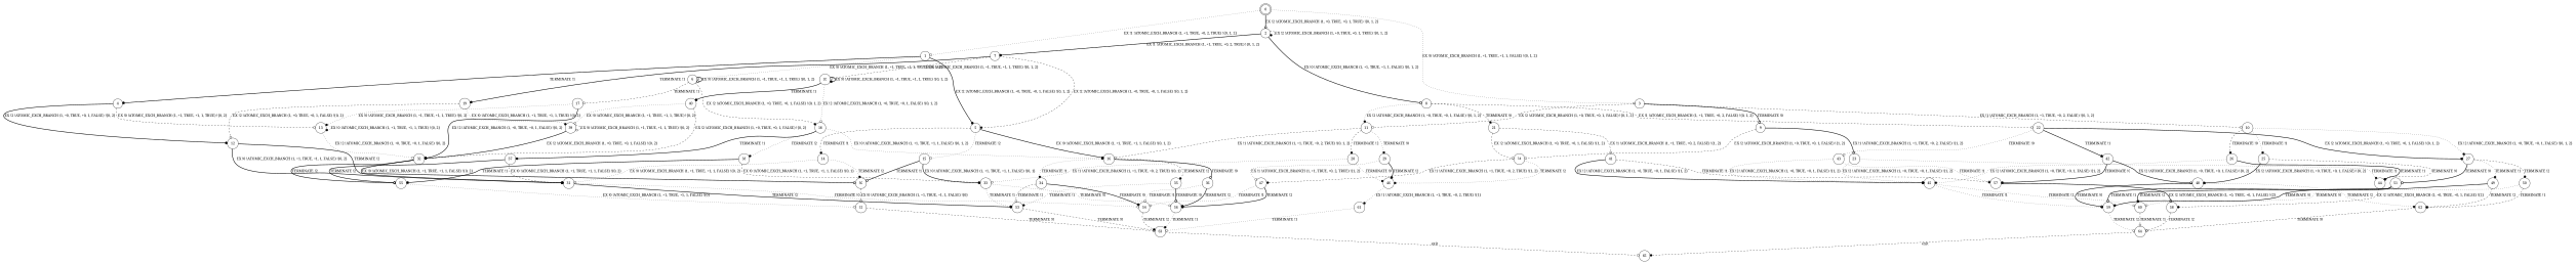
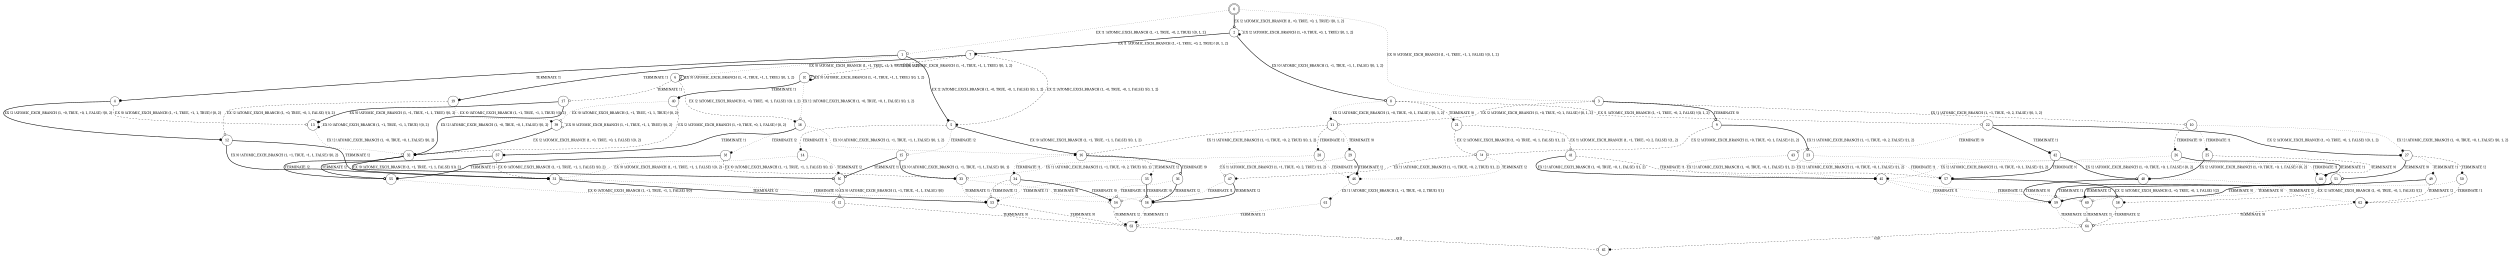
  digraph {
    fontname="Noto Serif"
    node [fontname="Noto Serif" shape=circle]
    edge [arrowhead=dot fontname="Noto Serif" style=dotted]
    0 [peripheries=2]
    1
    2
    3
    4
    5
    6
    7
    8
    9
    10
    11
    12
    13
    14
    15
    16
    17
    18
    19
    20
    21
    22
    23
    24
    25
    26
    27
    28
    29
    30
    31
    32
    33
    34
    35
    36
    37
    38
    39
    40
    41
    42
    43
    44
    45
    46
    47
    48
    49
    50
    51
    52
    53
    54
    55
    56
    57
    58
    59
    60
    61
    62
    63
    64
    65
    0 -> 1 [arrowhead=odot label="EX !1 !ATOMIC_EXCH_BRANCH (1, +1, TRUE, +0, 2, TRUE) !{0, 1, 2}"]
    0 -> 2 [arrowhead=odot label="EX !2 !ATOMIC_EXCH_BRANCH (1, +0, TRUE, +0, 1, TRUE) !{0, 1, 2}" style=bold]
    0 -> 3 [arrowhead=odot label="EX !0 !ATOMIC_EXCH_BRANCH (1, +1, TRUE, +1, 1, FALSE) !{0, 1, 2}"]
    1 -> 4 [label="TERMINATE !1" style=bold]
    1 -> 5 [label="EX !2 !ATOMIC_EXCH_BRANCH (1, +0, TRUE, +0, 1, FALSE) !{0, 1, 2}" style=bold]
    1 -> 6 [arrowhead=odot label="EX !0 !ATOMIC_EXCH_BRANCH (1, +1, TRUE, +1, 1, TRUE) !{0, 1, 2}"]
    2 -> 2 [label="EX !2 !ATOMIC_EXCH_BRANCH (1, +0, TRUE, +0, 1, TRUE) !{0, 1, 2}" style=dashed]
    2 -> 7 [label="EX !1 !ATOMIC_EXCH_BRANCH (1, +1, TRUE, +0, 2, TRUE) !{0, 1, 2}" style=bold]
    2 -> 8 [arrowhead=odot label="EX !0 !ATOMIC_EXCH_BRANCH (1, +1, TRUE, +1, 1, FALSE) !{0, 1, 2}" style=bold]
    3 -> 9 [arrowhead=odot label="TERMINATE !0" style=bold]
    3 -> 10 [arrowhead=odot label="EX !1 !ATOMIC_EXCH_BRANCH (1, +1, TRUE, +0, 2, FALSE) !{0, 1, 2}" style=dashed]
    3 -> 11 [arrowhead=odot label="EX !2 !ATOMIC_EXCH_BRANCH (1, +0, TRUE, +0, 1, FALSE) !{0, 1, 2}" style=dashed]
    4 -> 12 [label="EX !2 !ATOMIC_EXCH_BRANCH (1, +0, TRUE, +0, 1, FALSE) !{0, 2}" style=bold]
    4 -> 13 [arrowhead=odot label="EX !0 !ATOMIC_EXCH_BRANCH (1, +1, TRUE, +1, 1, TRUE) !{0, 2}" style=dashed]
    5 -> 14 [label="TERMINATE !1" style=dashed]
    5 -> 15 [arrowhead=odot label="TERMINATE !2"]
    5 -> 16 [label="EX !0 !ATOMIC_EXCH_BRANCH (1, +1, TRUE, +1, 1, FALSE) !{0, 1, 2}" style=bold]
    6 -> 6 [arrowhead=odot label="EX !0 !ATOMIC_EXCH_BRANCH (1, +1, TRUE, +1, 1, TRUE) !{0, 1, 2}" style=bold]
    6 -> 17 [arrowhead=odot label="TERMINATE !1" style=dashed]
    6 -> 18 [label="EX !2 !ATOMIC_EXCH_BRANCH (1, +0, TRUE, +0, 1, FALSE) !{0, 1, 2}" style=dashed]
    7 -> 5 [label="EX !2 !ATOMIC_EXCH_BRANCH (1, +0, TRUE, +0, 1, FALSE) !{0, 1, 2}" style=dashed]
    7 -> 19 [label="TERMINATE !1" style=bold]
    7 -> 20 [arrowhead=odot label="EX !0 !ATOMIC_EXCH_BRANCH (1, +1, TRUE, +1, 1, TRUE) !{0, 1, 2}" style=dashed]
    8 -> 11 [label="EX !2 !ATOMIC_EXCH_BRANCH (1, +0, TRUE, +0, 1, FALSE) !{0, 1, 2}"]
    8 -> 21 [label="TERMINATE !0" style=dashed]
    8 -> 22 [arrowhead=odot label="EX !1 !ATOMIC_EXCH_BRANCH (1, +1, TRUE, +0, 2, FALSE) !{0, 1, 2}" style=dashed]
    9 -> 23 [arrowhead=odot label="EX !1 !ATOMIC_EXCH_BRANCH (1, +1, TRUE, +0, 2, FALSE) !{1, 2}" style=bold]
    9 -> 24 [arrowhead=odot label="EX !2 !ATOMIC_EXCH_BRANCH (1, +0, TRUE, +0, 1, FALSE) !{1, 2}" style=dashed]
    10 -> 25 [label="TERMINATE !1"]
    10 -> 26 [label="TERMINATE !0" style=dashed]
    10 -> 27 [label="EX !2 !ATOMIC_EXCH_BRANCH (1, +0, TRUE, +0, 1, FALSE) !{0, 1, 2}"]
    11 -> 16 [arrowhead=odot label="EX !1 !ATOMIC_EXCH_BRANCH (1, +1, TRUE, +0, 2, TRUE) !{0, 1, 2}" style=dashed]
    11 -> 28 [label="TERMINATE !2" style=dashed]
    11 -> 29 [label="TERMINATE !0"]
    12 -> 30 [arrowhead=odot label="TERMINATE !2" style=bold]
    12 -> 31 [label="EX !0 !ATOMIC_EXCH_BRANCH (1, +1, TRUE, +1, 1, FALSE) !{0, 2}" style=bold]
    13 -> 13 [label="EX !0 !ATOMIC_EXCH_BRANCH (1, +1, TRUE, +1, 1, TRUE) !{0, 2}"]
    13 -> 32 [arrowhead=odot label="EX !2 !ATOMIC_EXCH_BRANCH (1, +0, TRUE, +0, 1, FALSE) !{0, 2}"]
    14 -> 30 [label="TERMINATE !2"]
    14 -> 31 [arrowhead=odot label="EX !0 !ATOMIC_EXCH_BRANCH (1, +1, TRUE, +1, 1, FALSE) !{0, 2}"]
    15 -> 30 [arrowhead=odot label="TERMINATE !1" style=bold]
    15 -> 33 [arrowhead=odot label="EX !0 !ATOMIC_EXCH_BRANCH (1, +1, TRUE, +1, 1, FALSE) !{0, 1}" style=bold]
    16 -> 34 [label="TERMINATE !1"]
    16 -> 35 [label="TERMINATE !2" style=dashed]
    16 -> 36 [arrowhead=odot label="TERMINATE !0" style=bold]
-   17 -> 13 [label="EX !0 !ATOMIC_EXCH_BRANCH (1, +1, TRUE, +1, 1, TRUE) !{0, 2}"]
+   17 -> 13 [label="EX !0 !ATOMIC_EXCH_BRANCH (1, +1, TRUE, +1, 1, TRUE) !{0, 2}" style=bold]
    17 -> 32 [label="EX !2 !ATOMIC_EXCH_BRANCH (1, +0, TRUE, +0, 1, FALSE) !{0, 2}" style=bold]
    18 -> 16 [label="EX !0 !ATOMIC_EXCH_BRANCH (1, +1, TRUE, +1, 1, FALSE) !{0, 1, 2}"]
    18 -> 37 [label="TERMINATE !1" style=bold]
    18 -> 38 [label="TERMINATE !2"]
    19 -> 12 [arrowhead=odot label="EX !2 !ATOMIC_EXCH_BRANCH (1, +0, TRUE, +0, 1, FALSE) !{0, 2}" style=dashed]
    19 -> 39 [label="EX !0 !ATOMIC_EXCH_BRANCH (1, +1, TRUE, +1, 1, TRUE) !{0, 2}"]
    20 -> 18 [arrowhead=odot label="EX !2 !ATOMIC_EXCH_BRANCH (1, +0, TRUE, +0, 1, FALSE) !{0, 1, 2}"]
    20 -> 20 [label="EX !0 !ATOMIC_EXCH_BRANCH (1, +1, TRUE, +1, 1, TRUE) !{0, 1, 2}" style=bold]
    20 -> 40 [label="TERMINATE !1" style=bold]
    21 -> 24 [arrowhead=odot label="EX !2 !ATOMIC_EXCH_BRANCH (1, +0, TRUE, +0, 1, FALSE) !{1, 2}" style=dashed]
    21 -> 41 [arrowhead=odot label="EX !1 !ATOMIC_EXCH_BRANCH (1, +1, TRUE, +0, 2, FALSE) !{1, 2}" style=dashed]
    22 -> 27 [label="EX !2 !ATOMIC_EXCH_BRANCH (1, +0, TRUE, +0, 1, FALSE) !{0, 1, 2}" style=bold]
    22 -> 42 [label="TERMINATE !1" style=bold]
    22 -> 43 [arrowhead=odot label="TERMINATE !0"]
    23 -> 44 [label="TERMINATE !1"]
    23 -> 45 [label="EX !2 !ATOMIC_EXCH_BRANCH (1, +0, TRUE, +0, 1, FALSE) !{1, 2}"]
    24 -> 46 [label="TERMINATE !2"]
    24 -> 47 [label="EX !1 !ATOMIC_EXCH_BRANCH (1, +1, TRUE, +0, 2, TRUE) !{1, 2}" style=dashed]
    25 -> 44 [label="TERMINATE !0" style=dashed]
    25 -> 48 [label="EX !2 !ATOMIC_EXCH_BRANCH (1, +0, TRUE, +0, 1, FALSE) !{0, 2}" style=bold]
    26 -> 44 [arrowhead=odot label="TERMINATE !1" style=bold]
    26 -> 45 [label="EX !2 !ATOMIC_EXCH_BRANCH (1, +0, TRUE, +0, 1, FALSE) !{1, 2}"]
    27 -> 49 [label="TERMINATE !1"]
    27 -> 50 [label="TERMINATE !2" style=dashed]
    27 -> 51 [arrowhead=odot label="TERMINATE !0" style=bold]
    28 -> 33 [arrowhead=odot label="EX !1 !ATOMIC_EXCH_BRANCH (1, +1, TRUE, +0, 2, TRUE) !{0, 1}"]
    28 -> 46 [label="TERMINATE !0"]
    29 -> 46 [label="TERMINATE !2" style=bold]
    29 -> 47 [arrowhead=odot label="EX !1 !ATOMIC_EXCH_BRANCH (1, +1, TRUE, +0, 2, TRUE) !{1, 2}"]
    30 -> 52 [arrowhead=odot label="EX !0 !ATOMIC_EXCH_BRANCH (1, +1, TRUE, +1, 1, FALSE) !{0}" style=dashed]
    31 -> 53 [label="TERMINATE !2" style=bold]
    31 -> 54 [arrowhead=odot label="TERMINATE !0"]
    32 -> 31 [label="EX !0 !ATOMIC_EXCH_BRANCH (1, +1, TRUE, +1, 1, FALSE) !{0, 2}" style=bold]
    32 -> 55 [arrowhead=odot label="TERMINATE !2" style=bold]
    33 -> 53 [label="TERMINATE !1"]
    33 -> 56 [arrowhead=odot label="TERMINATE !0"]
    34 -> 53 [arrowhead=odot label="TERMINATE !2" style=dashed]
    34 -> 54 [label="TERMINATE !0" style=bold]
    35 -> 53 [label="TERMINATE !1"]
    35 -> 56 [arrowhead=odot label="TERMINATE !0" style=bold]
    36 -> 54 [arrowhead=odot label="TERMINATE !1"]
    36 -> 56 [label="TERMINATE !2" style=bold]
    37 -> 31 [arrowhead=odot label="EX !0 !ATOMIC_EXCH_BRANCH (1, +1, TRUE, +1, 1, FALSE) !{0, 2}" style=dashed]
    37 -> 55 [arrowhead=odot label="TERMINATE !2" style=bold]
    38 -> 33 [label="EX !0 !ATOMIC_EXCH_BRANCH (1, +1, TRUE, +1, 1, FALSE) !{0, 1}" style=dashed]
    38 -> 55 [label="TERMINATE !1" style=bold]
    39 -> 32 [arrowhead=odot label="EX !2 !ATOMIC_EXCH_BRANCH (1, +0, TRUE, +0, 1, FALSE) !{0, 2}" style=bold]
    39 -> 39 [arrowhead=odot label="EX !0 !ATOMIC_EXCH_BRANCH (1, +1, TRUE, +1, 1, TRUE) !{0, 2}" style=dashed]
    40 -> 32 [label="EX !2 !ATOMIC_EXCH_BRANCH (1, +0, TRUE, +0, 1, FALSE) !{0, 2}" style=dashed]
    40 -> 39 [arrowhead=odot label="EX !0 !ATOMIC_EXCH_BRANCH (1, +1, TRUE, +1, 1, TRUE) !{0, 2}"]
    41 -> 45 [label="EX !2 !ATOMIC_EXCH_BRANCH (1, +0, TRUE, +0, 1, FALSE) !{1, 2}" style=bold]
    41 -> 57 [label="TERMINATE !1" style=dashed]
    42 -> 48 [arrowhead=odot label="EX !2 !ATOMIC_EXCH_BRANCH (1, +0, TRUE, +0, 1, FALSE) !{0, 2}" style=bold]
    42 -> 57 [label="TERMINATE !0" style=bold]
    43 -> 45 [arrowhead=odot label="EX !2 !ATOMIC_EXCH_BRANCH (1, +0, TRUE, +0, 1, FALSE) !{1, 2}"]
    43 -> 57 [arrowhead=odot label="TERMINATE !1"]
    44 -> 58 [label="EX !2 !ATOMIC_EXCH_BRANCH (1, +0, TRUE, +0, 1, FALSE) !{2}" style=dashed]
    45 -> 59 [label="TERMINATE !1"]
    45 -> 60 [arrowhead=odot label="TERMINATE !2"]
    46 -> 61 [label="EX !1 !ATOMIC_EXCH_BRANCH (1, +1, TRUE, +0, 2, TRUE) !{1}"]
    47 -> 54 [arrowhead=odot label="TERMINATE !1"]
    47 -> 56 [label="TERMINATE !2" style=bold]
    48 -> 59 [arrowhead=odot label="TERMINATE !0" style=bold]
    48 -> 62 [label="TERMINATE !2"]
    49 -> 59 [label="TERMINATE !0" style=bold]
    49 -> 62 [arrowhead=odot label="TERMINATE !2" style=dashed]
    50 -> 60 [arrowhead=odot label="TERMINATE !0"]
    50 -> 62 [label="TERMINATE !1" style=dashed]
    51 -> 59 [arrowhead=odot label="TERMINATE !1" style=bold]
    51 -> 60 [label="TERMINATE !2" style=bold]
    52 -> 63 [arrowhead=odot label="TERMINATE !0" style=dashed]
    53 -> 63 [arrowhead=odot label="TERMINATE !0" style=dashed]
    54 -> 63 [label="TERMINATE !2" style=dashed]
    55 -> 52 [arrowhead=odot label="EX !0 !ATOMIC_EXCH_BRANCH (1, +1, TRUE, +1, 1, FALSE) !{0}"]
    56 -> 63 [label="TERMINATE !1"]
    57 -> 58 [arrowhead=odot label="EX !2 !ATOMIC_EXCH_BRANCH (1, +0, TRUE, +0, 1, FALSE) !{2}" style=bold]
    58 -> 64 [arrowhead=odot label="TERMINATE !2" style=dashed]
    59 -> 64 [arrowhead=odot label="TERMINATE !2"]
    60 -> 64 [arrowhead=odot label="TERMINATE !1" style=dashed]
    61 -> 63 [arrowhead=odot label="TERMINATE !1"]
    62 -> 64 [arrowhead=odot label="TERMINATE !0" style=dashed]
    63 -> 65 [arrowhead=odot label=exit style=dashed]
    64 -> 65 [label=exit style=dashed]
  }
